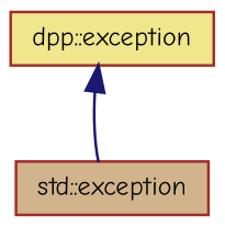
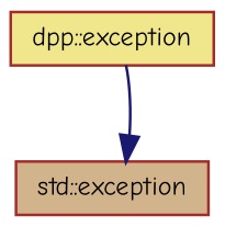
  digraph {
    fontname="Comic Neue"
    node [color=brown fontname="Comic Neue" fontsize=10 shape=record style=filled]
    n1 [fillcolor=khaki fontcolor=black height=0.2 label="dpp::exception" width=0.4]
    n2 [height=0.2 label="std::exception" width=0.4 fillcolor=tan]
-   n1 -> n2 [color=midnightblue dir=back fontname="Comic Neue" fontsize=10 labelfontname=Helvetica labelfontsize=10 style=solid]
+   n2 -> n1 [color=midnightblue dir=back fontname="Comic Neue" fontsize=10 labelfontname=Helvetica labelfontsize=10 style=solid]
  }
